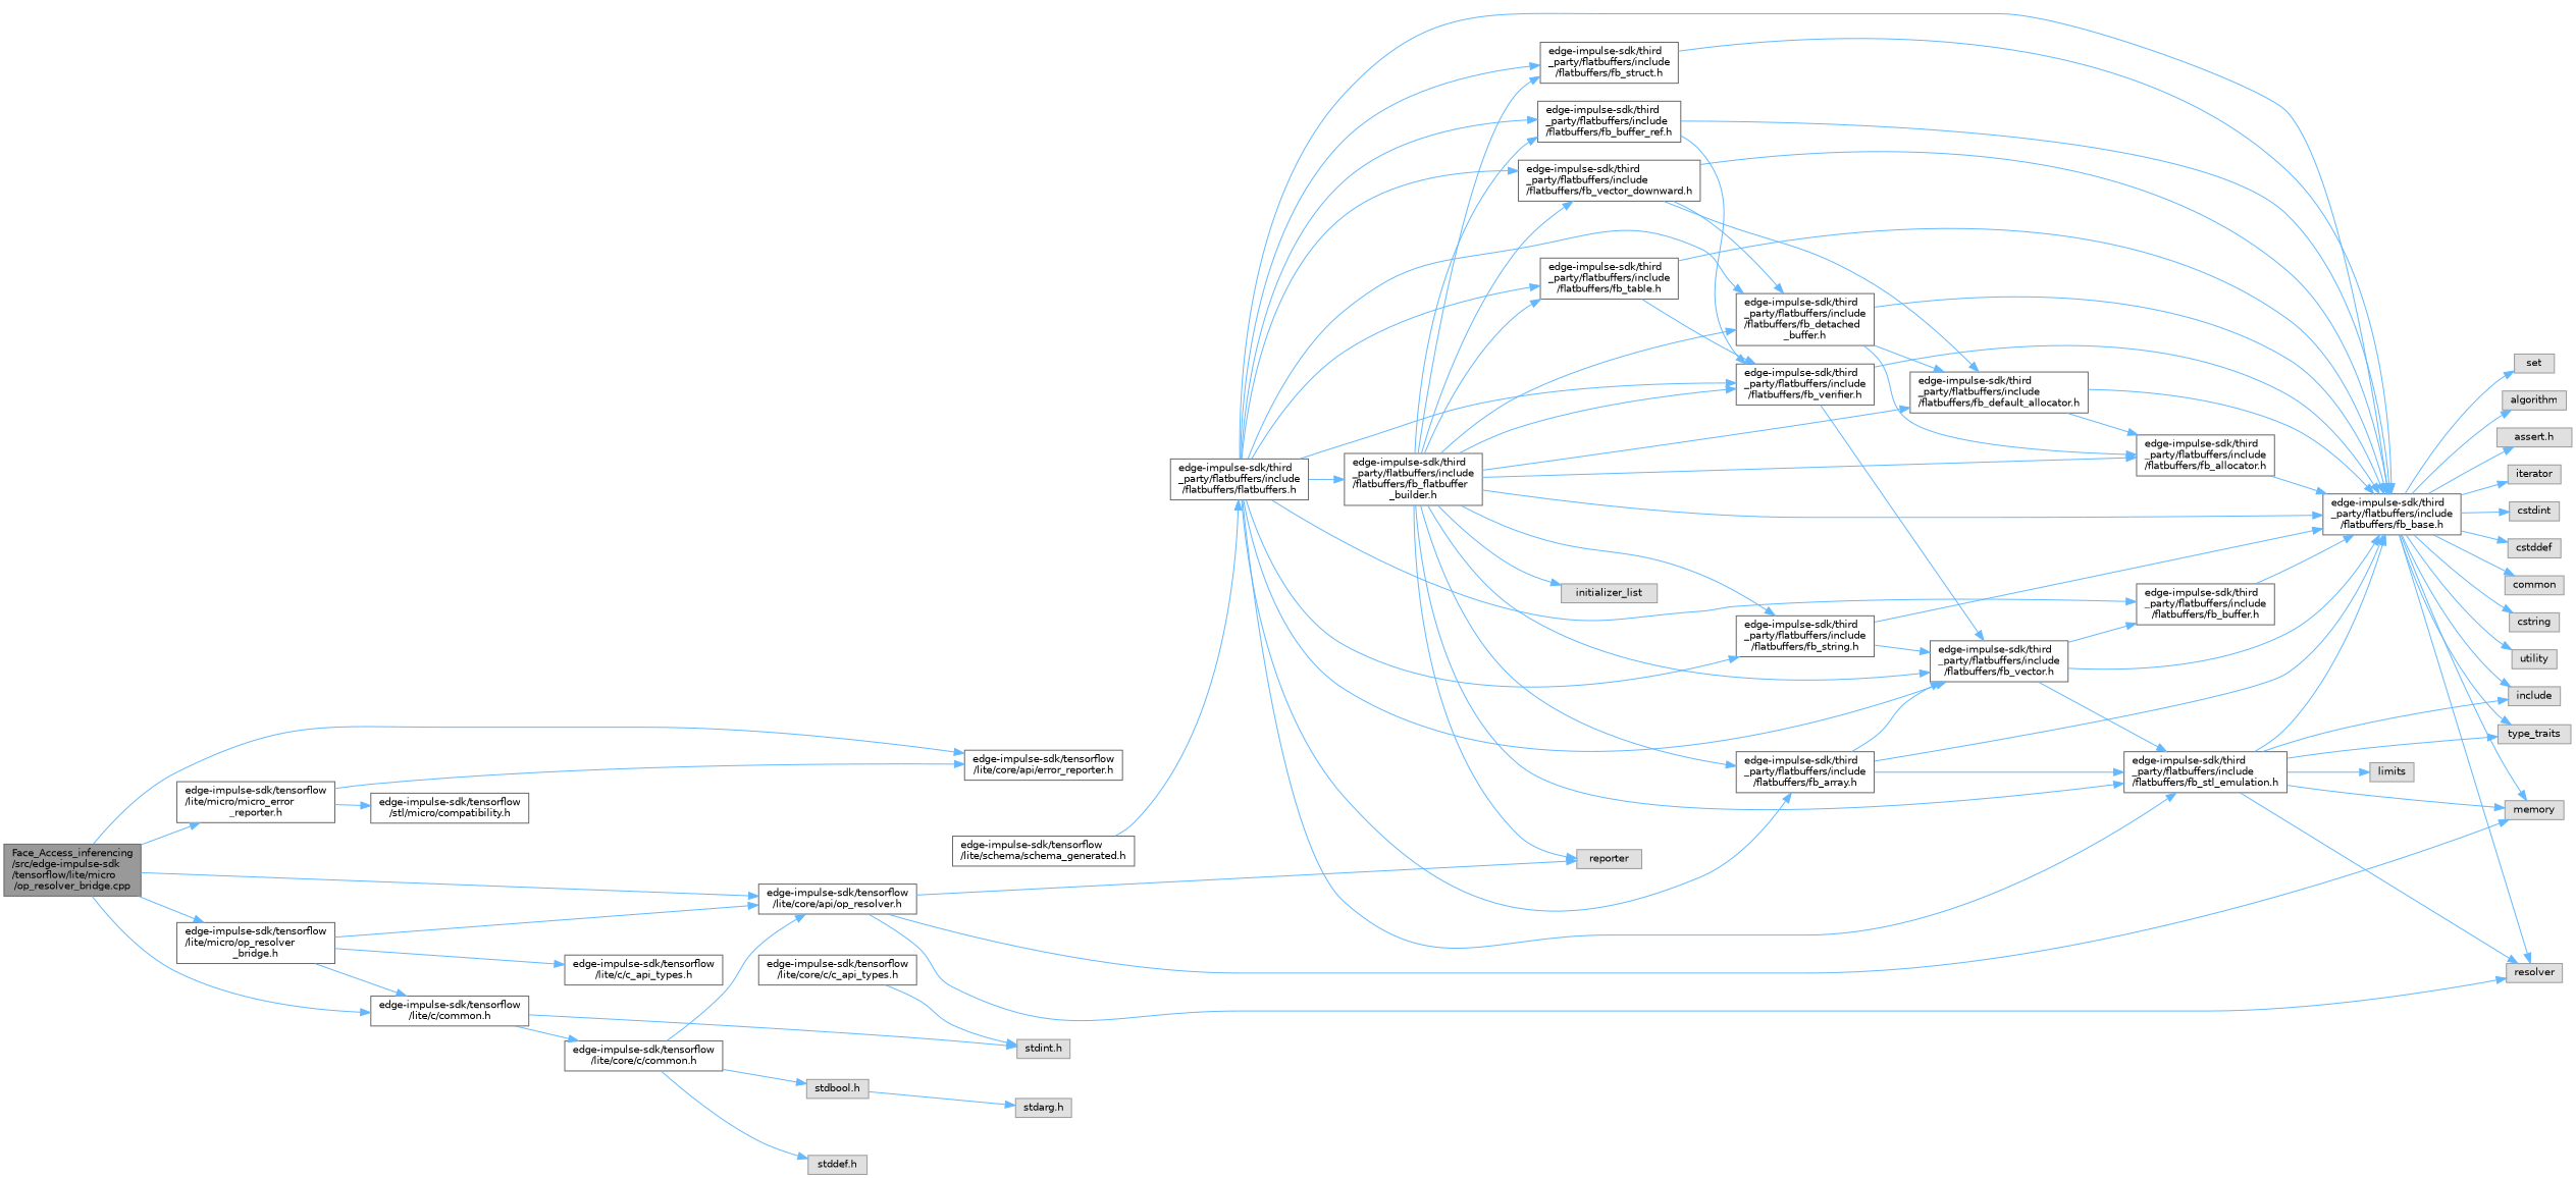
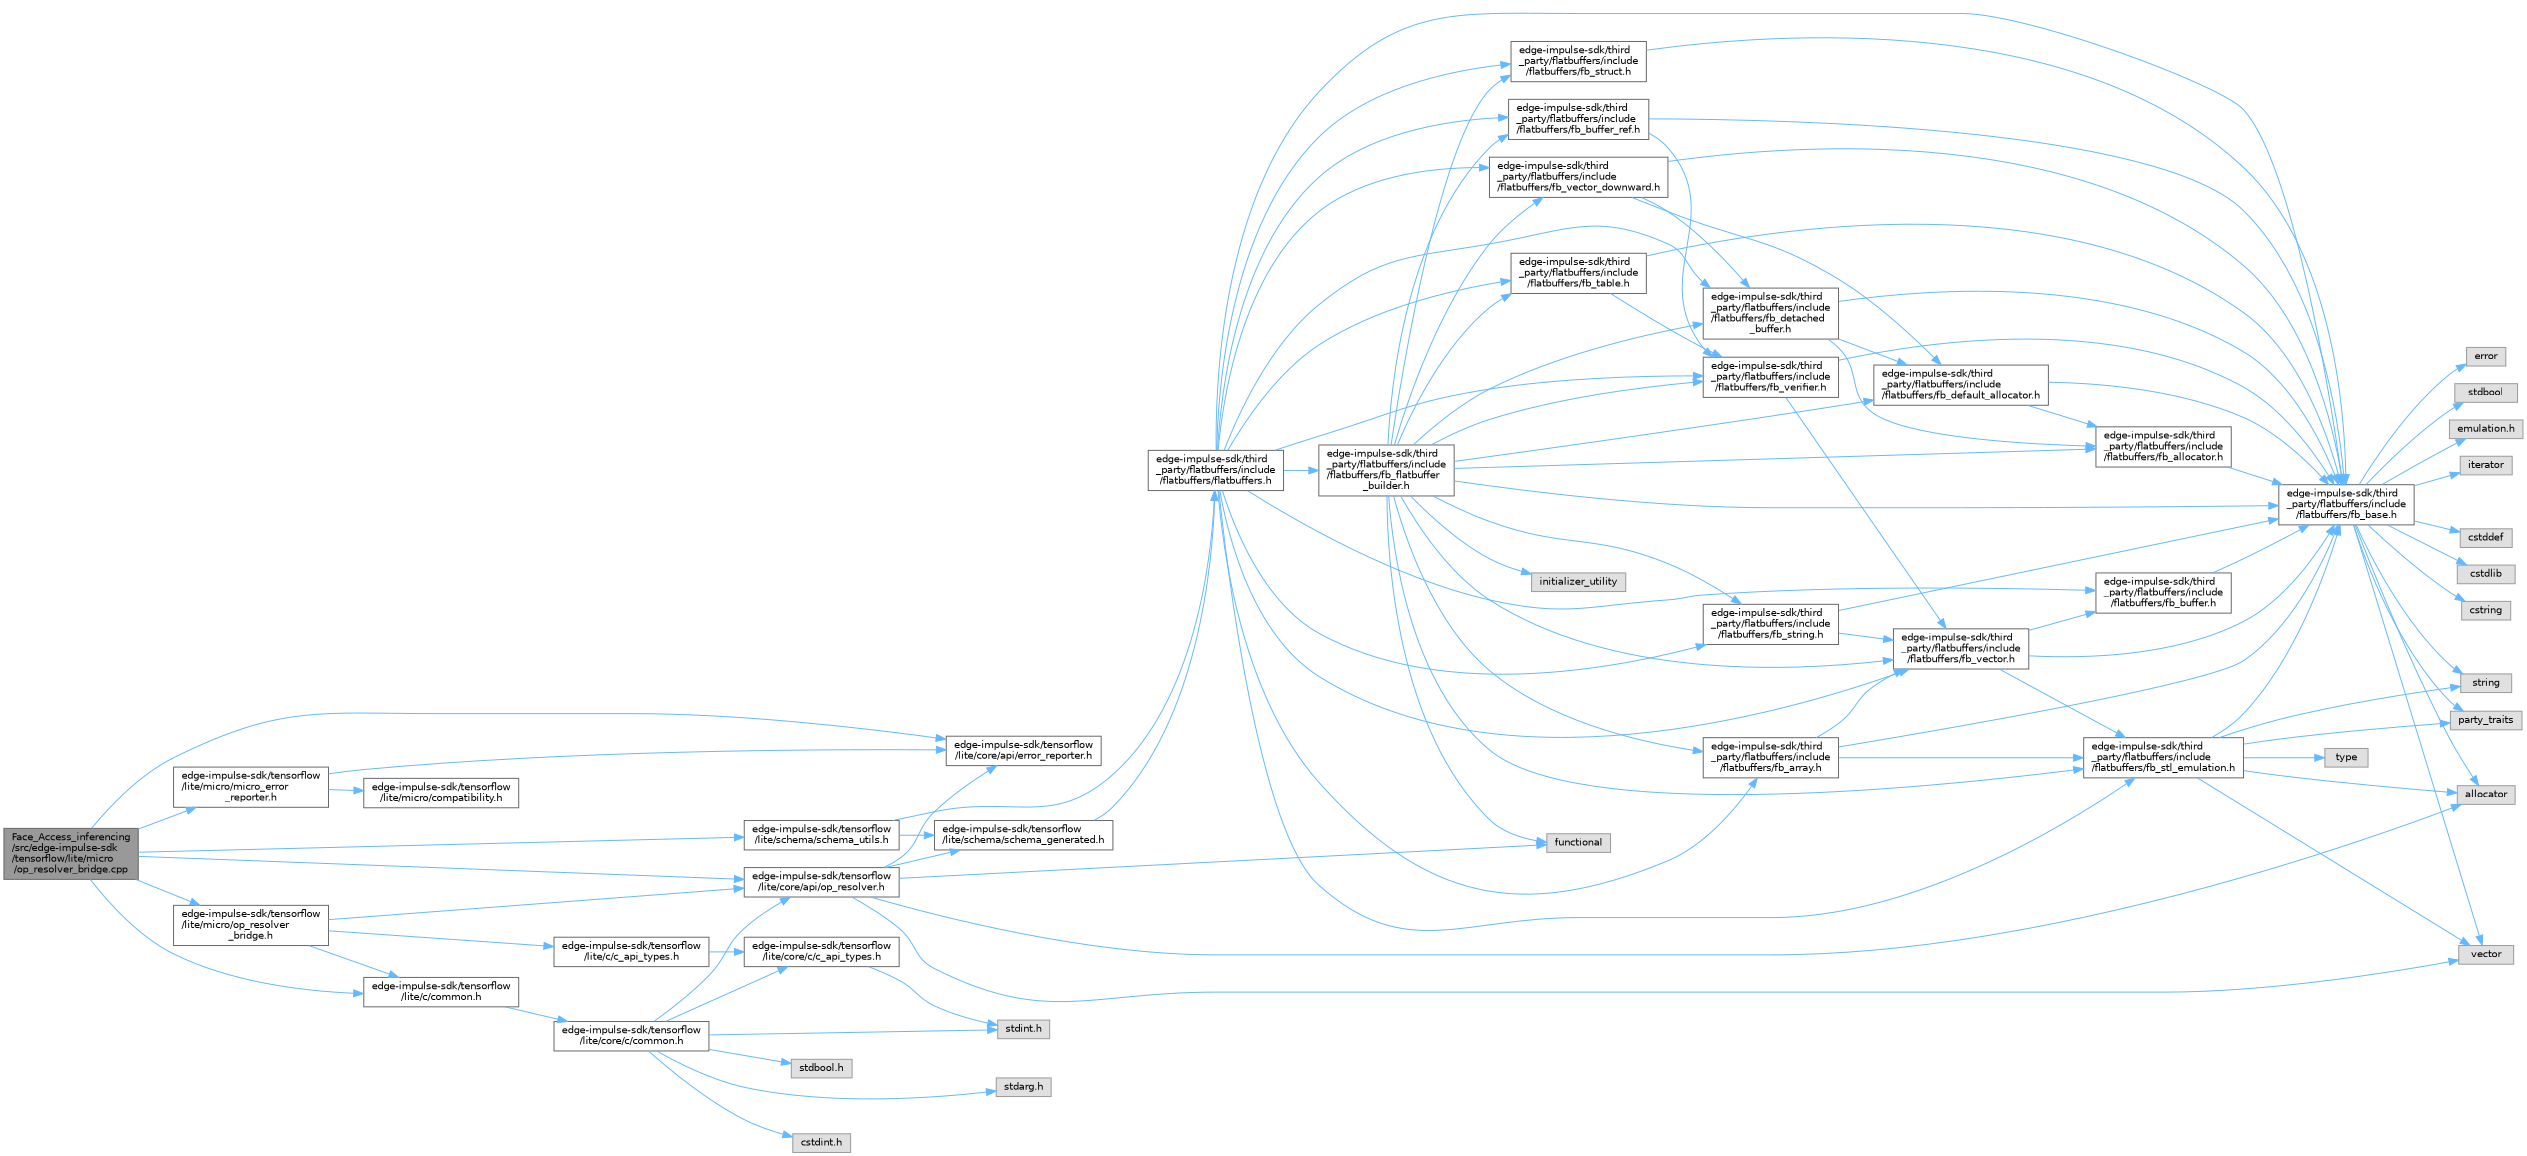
  digraph {
    rankdir=LR
    node [color=grey40 fillcolor=white fontname=Helvetica fontsize=10 shape=box style=filled]
    edge [color=steelblue1 fontname=Helvetica fontsize=10 labelfontname=Helvetica labelfontsize=10 style=solid]
    n1 [color=gray40 fillcolor=grey60 fontcolor=black height=0.2 label="Face_Access_inferencing\l/src/edge-impulse-sdk\l/tensorflow/lite/micro\l/op_resolver_bridge.cpp" width=0.4]
    n2 [height=0.2 label="edge-impulse-sdk/tensorflow\l/lite/micro/op_resolver\l_bridge.h" width=0.4]
    n3 [height=0.2 label="edge-impulse-sdk/tensorflow\l/lite/c/common.h" width=0.4]
    n4 [height=0.2 label="edge-impulse-sdk/tensorflow\l/lite/core/api/op_resolver.h" width=0.4]
    n5 [height=0.2 label="edge-impulse-sdk/tensorflow\l/lite/core/api/error_reporter.h" width=0.4]
    n6 [height=0.2 label="edge-impulse-sdk/tensorflow\l/lite/micro/micro_error\l_reporter.h" width=0.4]
+   n7 [height=0.2 label="edge-impulse-sdk/tensorflow\l/lite/schema/schema_utils.h" width=0.4]
    n8 [height=0.2 label="edge-impulse-sdk/tensorflow\l/lite/c/c_api_types.h" width=0.4]
    n9 [height=0.2 label="edge-impulse-sdk/tensorflow\l/lite/core/c/common.h" width=0.4]
-   n10 [color=grey60 fillcolor="#E0E0E0" height=0.2 label=reporter width=0.4]
-   n11 [color=grey60 fillcolor="#E0E0E0" height=0.2 label=memory width=0.4]
-   n12 [color=grey60 fillcolor="#E0E0E0" height=0.2 label=resolver width=0.4]
+   n10 [color=grey60 fillcolor="#E0E0E0" height=0.2 label=functional width=0.4]
+   n11 [color=grey60 fillcolor="#E0E0E0" height=0.2 label=allocator width=0.4]
+   n12 [color=grey60 fillcolor="#E0E0E0" height=0.2 label=vector width=0.4]
    n13 [height=0.2 label="edge-impulse-sdk/tensorflow\l/lite/schema/schema_generated.h" width=0.4]
-   n14 [height=0.2 label="edge-impulse-sdk/tensorflow\l/stl/micro/compatibility.h" width=0.4]
+   n14 [height=0.2 label="edge-impulse-sdk/tensorflow\l/lite/micro/compatibility.h" width=0.4]
    n15 [height=0.2 label="edge-impulse-sdk/third\l_party/flatbuffers/include\l/flatbuffers/flatbuffers.h" width=0.4]
    n16 [height=0.2 label="edge-impulse-sdk/tensorflow\l/lite/core/c/c_api_types.h" width=0.4]
    n17 [color=grey60 fillcolor="#E0E0E0" height=0.2 label="stdint.h" width=0.4]
    n18 [color=grey60 fillcolor="#E0E0E0" height=0.2 label="stdarg.h" width=0.4]
    n19 [color=grey60 fillcolor="#E0E0E0" height=0.2 label="stdbool.h" width=0.4]
-   n20 [color=grey60 fillcolor="#E0E0E0" height=0.2 label="stddef.h" width=0.4]
+   n20 [color=grey60 fillcolor="#E0E0E0" height=0.2 label="cstdint.h" width=0.4]
    n21 [height=0.2 label="edge-impulse-sdk/third\l_party/flatbuffers/include\l/flatbuffers/fb_array.h" width=0.4]
    n22 [height=0.2 label="edge-impulse-sdk/third\l_party/flatbuffers/include\l/flatbuffers/fb_base.h" width=0.4]
    n23 [height=0.2 label="edge-impulse-sdk/third\l_party/flatbuffers/include\l/flatbuffers/fb_stl_emulation.h" width=0.4]
    n24 [height=0.2 label="edge-impulse-sdk/third\l_party/flatbuffers/include\l/flatbuffers/fb_vector.h" width=0.4]
    n25 [height=0.2 label="edge-impulse-sdk/third\l_party/flatbuffers/include\l/flatbuffers/fb_buffer.h" width=0.4]
    n26 [height=0.2 label="edge-impulse-sdk/third\l_party/flatbuffers/include\l/flatbuffers/fb_buffer_ref.h" width=0.4]
    n27 [height=0.2 label="edge-impulse-sdk/third\l_party/flatbuffers/include\l/flatbuffers/fb_verifier.h" width=0.4]
    n28 [height=0.2 label="edge-impulse-sdk/third\l_party/flatbuffers/include\l/flatbuffers/fb_detached\l_buffer.h" width=0.4]
    n29 [height=0.2 label="edge-impulse-sdk/third\l_party/flatbuffers/include\l/flatbuffers/fb_flatbuffer\l_builder.h" width=0.4]
    n30 [height=0.2 label="edge-impulse-sdk/third\l_party/flatbuffers/include\l/flatbuffers/fb_string.h" width=0.4]
    n31 [height=0.2 label="edge-impulse-sdk/third\l_party/flatbuffers/include\l/flatbuffers/fb_struct.h" width=0.4]
    n32 [height=0.2 label="edge-impulse-sdk/third\l_party/flatbuffers/include\l/flatbuffers/fb_table.h" width=0.4]
    n33 [height=0.2 label="edge-impulse-sdk/third\l_party/flatbuffers/include\l/flatbuffers/fb_vector_downward.h" width=0.4]
-   n34 [color=grey60 fillcolor="#E0E0E0" height=0.2 label="assert.h" width=0.4]
-   n35 [color=grey60 fillcolor="#E0E0E0" height=0.2 label=cstdint width=0.4]
+   n34 [color=grey60 fillcolor="#E0E0E0" height=0.2 label="emulation.h" width=0.4]
    n36 [color=grey60 fillcolor="#E0E0E0" height=0.2 label=cstddef width=0.4]
-   n37 [color=grey60 fillcolor="#E0E0E0" height=0.2 label=common width=0.4]
+   n37 [color=grey60 fillcolor="#E0E0E0" height=0.2 label=cstdlib width=0.4]
    n38 [color=grey60 fillcolor="#E0E0E0" height=0.2 label=cstring width=0.4]
-   n39 [color=grey60 fillcolor="#E0E0E0" height=0.2 label=utility width=0.4]
-   n40 [color=grey60 fillcolor="#E0E0E0" height=0.2 label=include width=0.4]
-   n41 [color=grey60 fillcolor="#E0E0E0" height=0.2 label=type_traits width=0.4]
-   n42 [color=grey60 fillcolor="#E0E0E0" height=0.2 label=set width=0.4]
-   n43 [color=grey60 fillcolor="#E0E0E0" height=0.2 label=algorithm width=0.4]
+   n40 [color=grey60 fillcolor="#E0E0E0" height=0.2 label=string width=0.4]
+   n41 [color=grey60 fillcolor="#E0E0E0" height=0.2 label=party_traits width=0.4]
+   n42 [color=grey60 fillcolor="#E0E0E0" height=0.2 label=error width=0.4]
+   n43 [color=grey60 fillcolor="#E0E0E0" height=0.2 label=stdbool width=0.4]
    n44 [color=grey60 fillcolor="#E0E0E0" height=0.2 label=iterator width=0.4]
-   n45 [color=grey60 fillcolor="#E0E0E0" height=0.2 label=limits width=0.4]
+   n45 [color=grey60 fillcolor="#E0E0E0" height=0.2 label=type width=0.4]
    n46 [height=0.2 label="edge-impulse-sdk/third\l_party/flatbuffers/include\l/flatbuffers/fb_allocator.h" width=0.4]
    n47 [height=0.2 label="edge-impulse-sdk/third\l_party/flatbuffers/include\l/flatbuffers/fb_default_allocator.h" width=0.4]
-   n48 [color=grey60 fillcolor="#E0E0E0" height=0.2 label=initializer_list width=0.4]
+   n48 [color=grey60 fillcolor="#E0E0E0" height=0.2 label=initializer_utility width=0.4]
    n1 -> n2
    n1 -> n3
    n1 -> n4
    n1 -> n5
    n1 -> n6
+   n1 -> n7
    n2 -> n3
    n2 -> n4
    n2 -> n8
    n3 -> n9
+   n4 -> n5
    n4 -> n10
    n4 -> n11
    n4 -> n12
+   n4 -> n13
    n6 -> n5
    n6 -> n14
+   n7 -> n13
+   n7 -> n15
+   n8 -> n16
    n9 -> n4
-   n3 -> n17
-   n19 -> n18
+   n9 -> n16
+   n9 -> n17
+   n9 -> n18
    n9 -> n19
    n9 -> n20
    n13 -> n15
    n15 -> n21
    n15 -> n22
    n15 -> n23
    n15 -> n24
    n15 -> n25
    n15 -> n26
    n15 -> n27
    n15 -> n28
    n15 -> n29
    n15 -> n30
    n15 -> n31
    n15 -> n32
    n15 -> n33
    n16 -> n17
    n21 -> n22
    n21 -> n23
    n21 -> n24
    n22 -> n11
    n22 -> n12
    n22 -> n34
-   n22 -> n35
    n22 -> n36
    n22 -> n37
    n22 -> n38
-   n22 -> n39
    n22 -> n40
    n22 -> n41
    n22 -> n42
    n22 -> n43
    n22 -> n44
    n23 -> n11
    n23 -> n12
    n23 -> n22
    n23 -> n40
    n23 -> n41
    n23 -> n45
    n24 -> n22
    n24 -> n23
    n24 -> n25
    n25 -> n22
    n26 -> n22
    n26 -> n27
    n27 -> n22
    n27 -> n24
    n28 -> n22
    n28 -> n46
    n28 -> n47
    n29 -> n10
    n29 -> n21
    n29 -> n22
    n29 -> n23
    n29 -> n24
    n29 -> n26
    n29 -> n27
    n29 -> n28
    n29 -> n30
    n29 -> n31
    n29 -> n32
    n29 -> n33
    n29 -> n46
    n29 -> n47
    n29 -> n48
    n30 -> n22
    n30 -> n24
    n31 -> n22
    n32 -> n22
    n32 -> n27
    n33 -> n22
    n33 -> n28
    n33 -> n47
    n46 -> n22
    n47 -> n22
    n47 -> n46
  }
